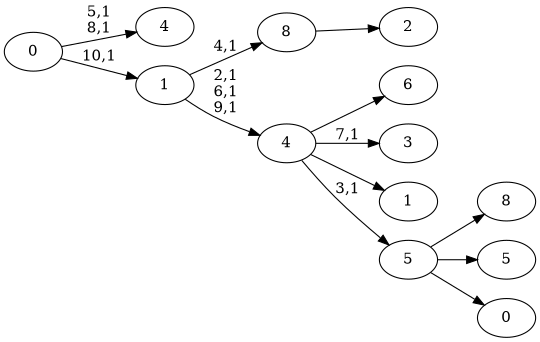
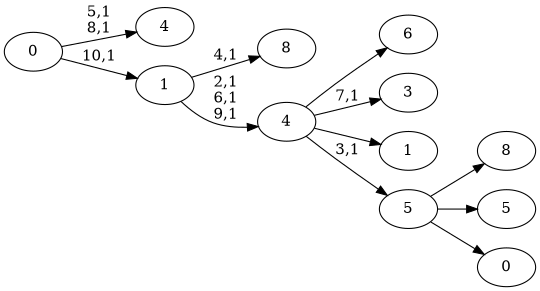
  digraph {
    rankdir=LR
    n1 [label=8]
    n2 [label=6]
    n3 [label=5]
    n4 [label=4]
    n5 [label=3]
-   n6 [label=2]
    8
    n8 [label=1]
    n9 [label=0]
    5
    4
    1
    0
-   8 -> n6
    5 -> n1
    5 -> n3
    5 -> n9
    4 -> n2
    4 -> n5 [label="7,1"]
    4 -> n8
    4 -> 5 [label="3,1"]
    1 -> 8 [label="4,1"]
    1 -> 4 [label="2,1\n6,1\n9,1"]
    0 -> n4 [label="5,1\n8,1"]
    0 -> 1 [label="10,1"]
  }
